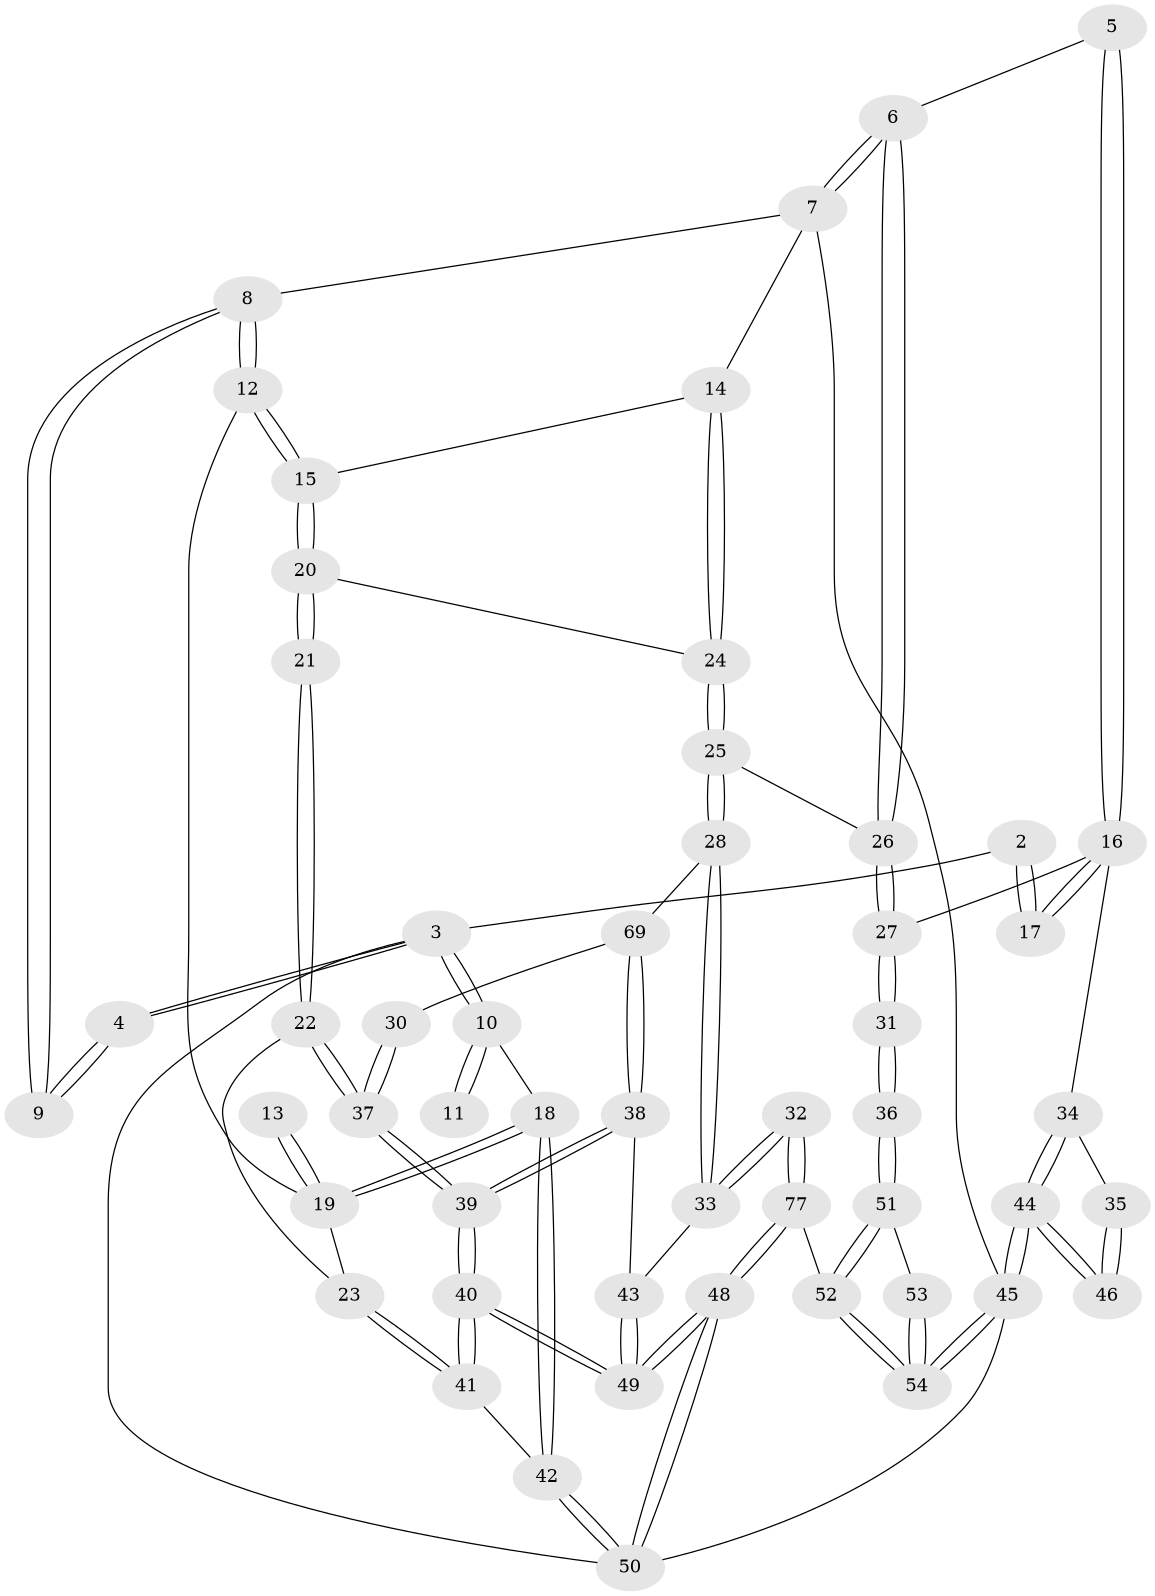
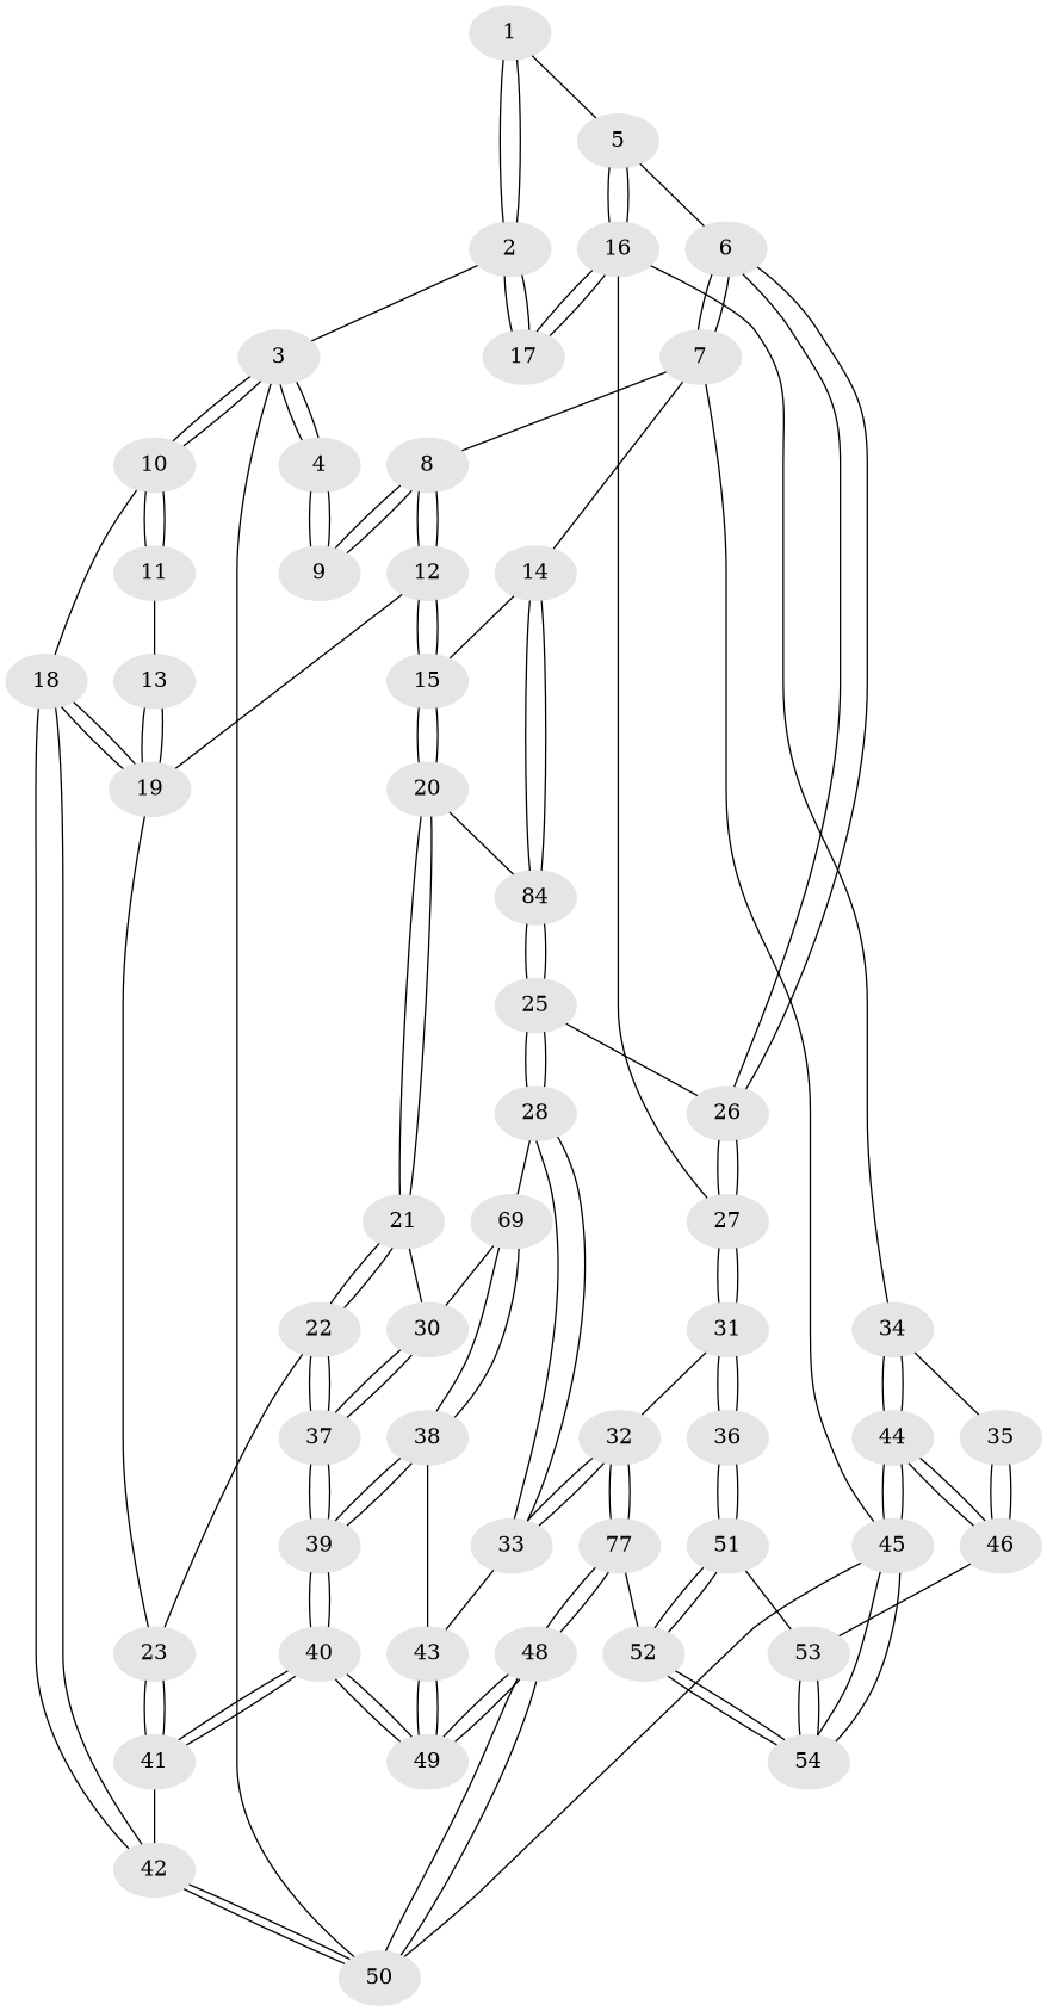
  graph {
    node [color=gray90 style=filled]
+   1
    2
    5
    3
    17
    6
    16
    4
    10
    50
    45
    54
    9
    11
    18
    7
    26
    27
    34
    8
    14
    12
    15
-   24
+   24 [label=84]
    19
    13
    42
    20
    23
    25
    21
    31
    35
    44
    41
    22
    30
    37
    39
    28
    n41 [label=69]
    33
    32
    36
    38
    43
    n47 [label=77]
    51
    48
    52
    49
    46
    53
    40
+   1 -- 2
+   1 -- 2
+   1 -- 5
    2 -- 3
    2 -- 17
    2 -- 17
    5 -- 6
    5 -- 16
    5 -- 16
    3 -- 4
    3 -- 4
    3 -- 10
    3 -- 10
    3 -- 50
    6 -- 7
    6 -- 7
    6 -- 26
    6 -- 26
    16 -- 17
    16 -- 17
    16 -- 27
    16 -- 34
    4 -- 9
    4 -- 9
    10 -- 11
    10 -- 11
    10 -- 18
    45 -- 50
    45 -- 54
    45 -- 54
+   11 -- 13
    18 -- 19
    18 -- 19
    18 -- 42
    18 -- 42
    7 -- 45
    7 -- 8
    7 -- 14
    26 -- 27
    26 -- 27
    27 -- 31
    27 -- 31
    34 -- 35
    34 -- 44
    34 -- 44
    8 -- 9
    8 -- 9
    8 -- 12
    8 -- 12
    14 -- 15
    14 -- 24
    14 -- 24
    12 -- 15
    12 -- 15
    12 -- 19
    15 -- 20
    15 -- 20
    24 -- 25
    24 -- 25
    19 -- 23
    13 -- 19
    13 -- 19
    42 -- 50
    42 -- 50
    20 -- 24
    20 -- 21
    20 -- 21
    23 -- 41
    23 -- 41
    25 -- 26
    25 -- 28
    25 -- 28
    21 -- 22
    21 -- 22
+   21 -- 30
+   31 -- 32
    31 -- 36
    31 -- 36
    35 -- 46
    35 -- 46
    44 -- 45
    44 -- 45
    44 -- 46
    44 -- 46
    41 -- 42
    22 -- 23
    22 -- 37
    22 -- 37
    30 -- 37
    30 -- 37
    37 -- 39
    37 -- 39
    39 -- 40
    39 -- 40
    28 -- n41
    28 -- 33
    28 -- 33
    n41 -- 30
    n41 -- 38
    n41 -- 38
    33 -- 43
    32 -- 33
    32 -- 33
    32 -- n47
    32 -- n47
    36 -- 51
    36 -- 51
    38 -- 39
    38 -- 39
    38 -- 43
    43 -- 49
    43 -- 49
    n47 -- 48
    n47 -- 48
    n47 -- 52
    51 -- 52
    51 -- 52
    51 -- 53
    48 -- 50
    48 -- 50
    48 -- 49
    48 -- 49
    52 -- 54
    52 -- 54
+   46 -- 53
    53 -- 54
    53 -- 54
    40 -- 41
    40 -- 41
    40 -- 49
    40 -- 49
  }
